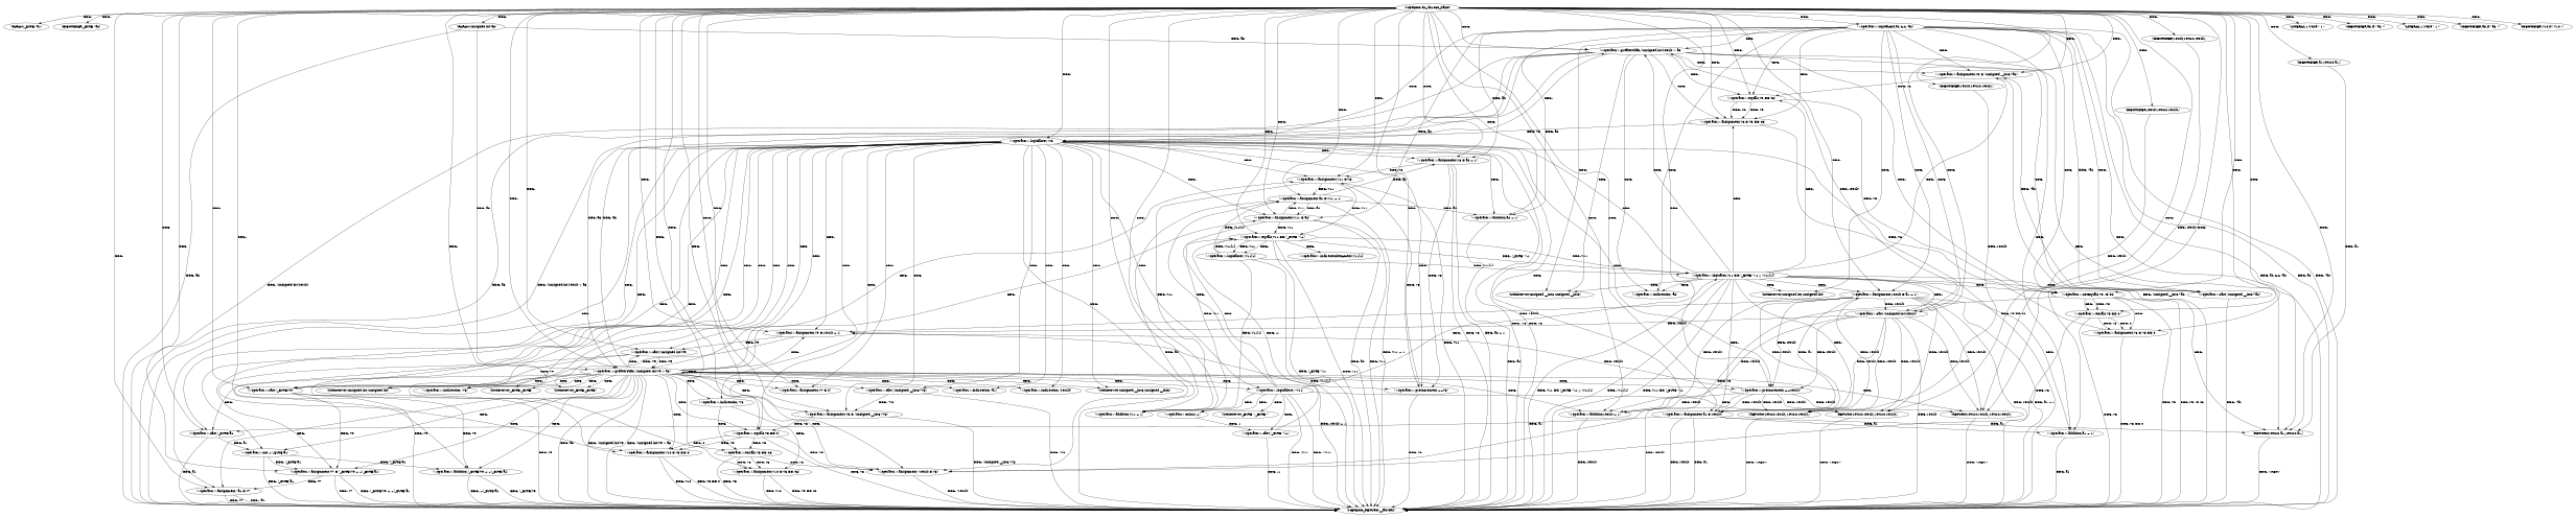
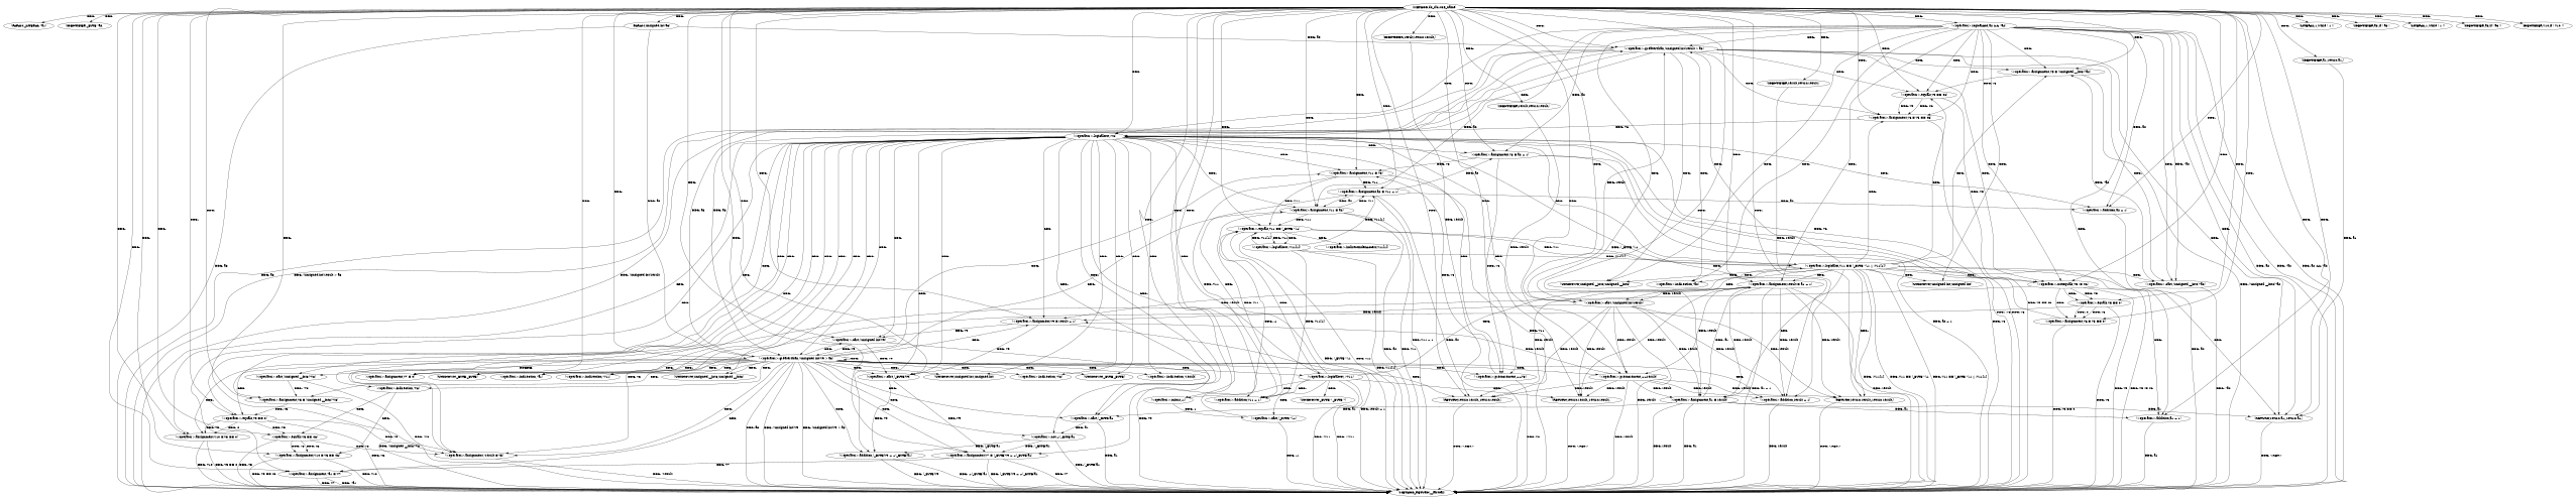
  digraph {
    n1 [label="(METHOD,do_rfc1035_name)"]
-   n2 [label="(PARAM,_BYTE *a1)"]
+   n2 [label="(PARAM,_LITERAL *a1)"]
    n3 [label="(IDENTIFIER,_BYTE *a2)"]
    n4 [label="(PARAM,unsigned int a3)"]
    n5 [label="(<operator>.logicalAnd,a2 && *a2)"]
    n6 [label="(LITERAL,1,while ( 1 ))"]
    n7 [label="(<operator>.assignment,result = a1 + 1)"]
    n8 [label="(<operator>.addition,a1 + 1)"]
    n9 [label="(IDENTIFIER,a3,if ( a3 ))"]
    n10 [label="(<operator>.greaterThan,(unsigned int)result > a3)"]
    n11 [label="(<operator>.cast,(unsigned int)result)"]
    n12 [label="(<operator>.assignment,v5 = (unsigned __int8)*a2)"]
    n13 [label="(<operator>.assignment,v6 = v5 == 46)"]
    n14 [label="(<operator>.equals,v5 == 46)"]
    n15 [label="(<operator>.notEquals,v5 != 46)"]
    n16 [label="(<operator>.assignment,v6 = v5 == 0)"]
    n17 [label="(<operator>.equals,v5 == 0)"]
    n18 [label="(<operator>.logicalNot,!v6)"]
    n19 [label="(<operator>.assignment,v8 = a2 + 1)"]
    n20 [label="(<operator>.addition,a2 + 1)"]
    n21 [label="(LITERAL,1,while ( 1 ))"]
    n22 [label="(<operator>.assignment,v9 = result + 1)"]
    n23 [label="(<operator>.addition,result + 1)"]
    n24 [label="(IDENTIFIER,a3,if ( a3 ))"]
    n25 [label="(<operator>.greaterThan,(unsigned int)v9 > a3)"]
    n26 [label="(<operator>.cast,(unsigned int)v9)"]
    n27 [label="(RETURN,return result;,return result;)"]
    n28 [label="(IDENTIFIER,result,return result;)"]
    n29 [label="(<operator>.assignment,*result = v5)"]
    n30 [label="(<operator>.assignment,v5 = (unsigned __int8)*v8)"]
    n31 [label="(<operator>.assignment,v11 = v8)"]
    n32 [label="(<operator>.assignment,v10 = v5 == 0)"]
    n33 [label="(<operator>.equals,v5 == 0)"]
    n34 [label="(<operator>.assignment,v10 = v5 == 46)"]
    n35 [label="(<operator>.equals,v5 == 46)"]
    n36 [label="(<operator>.preIncrement,++v8)"]
    n37 [label="(<operator>.assignment,v7 = (_BYTE)v9 + ~(_BYTE)a1)"]
    n38 [label="(<operator>.cast,(_BYTE)v9)"]
    n39 [label="(<operator>.cast,(_BYTE)a1)"]
    n40 [label="(<operator>.preIncrement,++result)"]
    n41 [label="(IDENTIFIER,v10,if ( v10 ))"]
    n42 [label="(<operator>.assignment,v7 = 0)"]
    n43 [label="(<operator>.assignment,v11 = a2)"]
    n44 [label="(<operator>.assignment,*a1 = v7)"]
    n45 [label="(IDENTIFIER,result,return result;)"]
    n46 [label="(<operator>.assignment,a2 = v11 + 1)"]
    n47 [label="(<operator>.addition,v11 + 1)"]
    n48 [label="(<operator>.equals,v11 == (_BYTE *)-1)"]
    n49 [label="(<operator>.minus,-1)"]
    n50 [label="(IDENTIFIER,result,return result;)"]
    n51 [label="(<operator>.assignment,a1 = result)"]
    n52 [label="(RETURN,return a1;,return a1;)"]
    n53 [label="(IDENTIFIER,a1,return a1;)"]
    n54 [label="(METHOD_RETURN,__fastcall)"]
    n55 [label="(<operator>.cast,(unsigned __int8)*a2)"]
    n56 [label="(UNKNOWN,unsigned int,unsigned int)"]
    n57 [label="(UNKNOWN,unsigned __int8,unsigned __int8)"]
    n58 [label="(<operator>.indirection,*a2)"]
    n59 [label="(RETURN,return result;,return result;)"]
    n60 [label="(RETURN,return result;,return result;)"]
    n61 [label="(<operator>.cast,(unsigned __int8)*v8)"]
    n62 [label="(<operator>.addition,(_BYTE)v9 + ~(_BYTE)a1)"]
    n63 [label="(<operator>.not,~(_BYTE)a1)"]
    n64 [label="(<operator>.logicalNot,!*v11)"]
    n65 [label="(UNKNOWN,unsigned int,unsigned int)"]
    n66 [label="(<operator>.indirection,*result)"]
    n67 [label="(UNKNOWN,unsigned __int8,unsigned __int8)"]
    n68 [label="(<operator>.indirection,*v8)"]
    n69 [label="(<operator>.indirection,*v8)"]
    n70 [label="(UNKNOWN,_BYTE,_BYTE)"]
    n71 [label="(UNKNOWN,_BYTE,_BYTE)"]
    n72 [label="(<operator>.indirection,*a1)"]
+   n73 [label="(<operator>.indirection,*v11)"]
    n74 [label="(<operator>.logicalOr,v11 == (_BYTE *)-1 || !v11[1])"]
    n75 [label="(<operator>.logicalNot,!v11[1])"]
    n76 [label="(<operator>.indirectIndexAccess,v11[1])"]
    n77 [label="(<operator>.cast,(_BYTE *)-1)"]
    n78 [label="(UNKNOWN,_BYTE *,_BYTE *)"]
    n1 -> n2 [label="DDG: "]
    n1 -> n3 [label="DDG: "]
    n1 -> n4 [label="DDG: "]
    n1 -> n5 [label="DDG: "]
    n1 -> n6 [label="DDG: "]
    n1 -> n7 [label="DDG: "]
    n1 -> n8 [label="DDG: "]
    n1 -> n9 [label="DDG: "]
    n1 -> n10 [label="DDG: "]
    n1 -> n11 [label="DDG: "]
    n1 -> n12 [label="DDG: "]
    n1 -> n13 [label="DDG: "]
    n1 -> n14 [label="DDG: "]
    n1 -> n15 [label="DDG: "]
    n1 -> n16 [label="DDG: "]
    n1 -> n17 [label="DDG: "]
    n1 -> n18 [label="DDG: "]
    n1 -> n19 [label="DDG: "]
    n1 -> n20 [label="DDG: "]
    n1 -> n21 [label="DDG: "]
    n1 -> n22 [label="DDG: "]
    n1 -> n23 [label="DDG: "]
    n1 -> n24 [label="DDG: "]
    n1 -> n25 [label="DDG: "]
    n1 -> n26 [label="DDG: "]
    n1 -> n27 [label="DDG: "]
    n1 -> n28 [label="DDG: "]
    n1 -> n29 [label="DDG: "]
    n1 -> n30 [label="DDG: "]
    n1 -> n31 [label="DDG: "]
    n1 -> n32 [label="DDG: "]
    n1 -> n33 [label="DDG: "]
    n1 -> n34 [label="DDG: "]
    n1 -> n35 [label="DDG: "]
    n1 -> n36 [label="DDG: "]
    n1 -> n37 [label="DDG: "]
    n1 -> n38 [label="DDG: "]
    n1 -> n39 [label="DDG: "]
    n1 -> n40 [label="DDG: "]
    n1 -> n41 [label="DDG: "]
    n1 -> n42 [label="DDG: "]
    n1 -> n43 [label="DDG: "]
    n1 -> n44 [label="DDG: "]
    n1 -> n45 [label="DDG: "]
    n1 -> n46 [label="DDG: "]
    n1 -> n47 [label="DDG: "]
    n1 -> n48 [label="DDG: "]
    n1 -> n49 [label="DDG: "]
    n1 -> n50 [label="DDG: "]
    n1 -> n51 [label="DDG: "]
    n1 -> n52 [label="DDG: "]
    n1 -> n53 [label="DDG: "]
    n4 -> n10 [label="DDG: a3"]
    n4 -> n25 [label="DDG: a3"]
    n4 -> n54 [label="DDG: a3"]
    n5 -> n7 [label="CDG: "]
    n5 -> n8 [label="CDG: "]
    n5 -> n10 [label="CDG: "]
    n5 -> n11 [label="CDG: "]
    n5 -> n12 [label="CDG: "]
    n5 -> n13 [label="CDG: "]
    n5 -> n14 [label="CDG: "]
    n5 -> n15 [label="CDG: "]
    n5 -> n18 [label="CDG: "]
    n5 -> n19 [label="DDG: a2"]
    n5 -> n20 [label="DDG: a2"]
    n5 -> n43 [label="DDG: a2"]
    n5 -> n52 [label="CDG: "]
    n5 -> n54 [label="DDG: a2"]
    n5 -> n54 [label="DDG: *a2"]
    n5 -> n54 [label="DDG: a2 && *a2"]
    n5 -> n55 [label="DDG: *a2"]
    n5 -> n55 [label="CDG: "]
    n5 -> n56 [label="CDG: "]
    n5 -> n57 [label="CDG: "]
    n5 -> n58 [label="CDG: "]
    n7 -> n11 [label="DDG: result"]
    n7 -> n22 [label="DDG: result"]
    n7 -> n23 [label="DDG: result"]
    n7 -> n27 [label="DDG: result"]
    n7 -> n40 [label="DDG: result"]
    n7 -> n51 [label="DDG: result"]
    n7 -> n54 [label="DDG: a1 + 1"]
    n7 -> n54 [label="DDG: result"]
    n7 -> n59 [label="DDG: result"]
    n7 -> n60 [label="DDG: result"]
    n8 -> n54 [label="DDG: a1"]
    n10 -> n12 [label="CDG: "]
    n10 -> n13 [label="CDG: "]
    n10 -> n14 [label="CDG: "]
    n10 -> n15 [label="CDG: "]
    n10 -> n18 [label="CDG: "]
    n10 -> n25 [label="DDG: a3"]
    n10 -> n52 [label="CDG: "]
    n10 -> n54 [label="DDG: (unsigned int)result > a3"]
    n10 -> n54 [label="DDG: a3"]
    n10 -> n54 [label="DDG: (unsigned int)result"]
    n10 -> n55 [label="CDG: "]
    n10 -> n57 [label="CDG: "]
    n10 -> n58 [label="CDG: "]
    n11 -> n10 [label="DDG: result"]
    n11 -> n22 [label="DDG: result"]
    n11 -> n23 [label="DDG: result"]
    n11 -> n27 [label="DDG: result"]
    n11 -> n40 [label="DDG: result"]
    n11 -> n51 [label="DDG: result"]
    n11 -> n54 [label="DDG: result"]
    n11 -> n59 [label="DDG: result"]
    n11 -> n60 [label="DDG: result"]
    n12 -> n14 [label="DDG: v5"]
    n12 -> n54 [label="DDG: (unsigned __int8)*a2"]
    n13 -> n18 [label="DDG: v6"]
    n13 -> n54 [label="DDG: v5 == 46"]
    n14 -> n13 [label="DDG: v5"]
    n14 -> n13 [label="DDG: 46"]
    n14 -> n15 [label="DDG: v5"]
    n15 -> n16 [label="CDG: "]
    n15 -> n17 [label="DDG: v5"]
    n15 -> n17 [label="CDG: "]
    n15 -> n29 [label="DDG: v5"]
    n15 -> n54 [label="DDG: v5 != 46"]
    n15 -> n54 [label="DDG: v5"]
    n16 -> n18 [label="DDG: v6"]
    n16 -> n54 [label="DDG: v5 == 0"]
    n17 -> n16 [label="DDG: v5"]
    n17 -> n16 [label="DDG: 0"]
    n17 -> n29 [label="DDG: v5"]
    n17 -> n54 [label="DDG: v5"]
    n18 -> n19 [label="CDG: "]
    n18 -> n20 [label="CDG: "]
    n18 -> n22 [label="CDG: "]
    n18 -> n23 [label="CDG: "]
    n18 -> n25 [label="CDG: "]
    n18 -> n26 [label="CDG: "]
    n18 -> n29 [label="CDG: "]
    n18 -> n30 [label="CDG: "]
    n18 -> n31 [label="CDG: "]
    n18 -> n32 [label="CDG: "]
    n18 -> n33 [label="CDG: "]
    n18 -> n36 [label="CDG: "]
    n18 -> n37 [label="CDG: "]
    n18 -> n38 [label="CDG: "]
    n18 -> n39 [label="CDG: "]
    n18 -> n40 [label="CDG: "]
    n18 -> n42 [label="CDG: "]
    n18 -> n43 [label="CDG: "]
    n18 -> n44 [label="CDG: "]
    n18 -> n54 [label="DDG: !v6"]
    n18 -> n54 [label="DDG: v6"]
    n18 -> n61 [label="CDG: "]
    n18 -> n62 [label="CDG: "]
    n18 -> n63 [label="CDG: "]
    n18 -> n64 [label="CDG: "]
    n18 -> n65 [label="CDG: "]
    n18 -> n66 [label="CDG: "]
    n18 -> n67 [label="CDG: "]
    n18 -> n68 [label="CDG: "]
    n18 -> n69 [label="CDG: "]
    n18 -> n70 [label="CDG: "]
    n18 -> n71 [label="CDG: "]
    n18 -> n72 [label="CDG: "]
+   n18 -> n73 [label="CDG: "]
    n19 -> n31 [label="DDG: v8"]
    n19 -> n36 [label="DDG: v8"]
    n19 -> n54 [label="DDG: v8"]
    n19 -> n54 [label="DDG: a2 + 1"]
    n20 -> n54 [label="DDG: a2"]
    n22 -> n26 [label="DDG: v9"]
    n22 -> n38 [label="DDG: v9"]
    n22 -> n54 [label="DDG: result + 1"]
    n23 -> n54 [label="DDG: result"]
    n25 -> n10 [label="DDG: a3"]
    n25 -> n22 [label="CDG: "]
    n25 -> n23 [label="CDG: "]
    n25 -> n25 [label="CDG: "]
    n25 -> n26 [label="CDG: "]
    n25 -> n27 [label="CDG: "]
    n25 -> n29 [label="CDG: "]
    n25 -> n30 [label="CDG: "]
    n25 -> n31 [label="CDG: "]
    n25 -> n32 [label="CDG: "]
    n25 -> n33 [label="CDG: "]
    n25 -> n36 [label="CDG: "]
    n25 -> n37 [label="CDG: "]
    n25 -> n38 [label="CDG: "]
    n25 -> n39 [label="CDG: "]
    n25 -> n40 [label="CDG: "]
    n25 -> n42 [label="CDG: "]
    n25 -> n43 [label="CDG: "]
    n25 -> n44 [label="CDG: "]
    n25 -> n54 [label="DDG: a3"]
    n25 -> n54 [label="DDG: (unsigned int)v9"]
    n25 -> n54 [label="DDG: (unsigned int)v9 > a3"]
    n25 -> n61 [label="CDG: "]
    n25 -> n62 [label="CDG: "]
    n25 -> n63 [label="CDG: "]
    n25 -> n64 [label="CDG: "]
    n25 -> n65 [label="CDG: "]
    n25 -> n66 [label="CDG: "]
    n25 -> n67 [label="CDG: "]
    n25 -> n68 [label="CDG: "]
    n25 -> n69 [label="CDG: "]
    n25 -> n70 [label="CDG: "]
    n25 -> n71 [label="CDG: "]
    n25 -> n72 [label="CDG: "]
+   n25 -> n73 [label="CDG: "]
    n26 -> n25 [label="DDG: v9"]
    n26 -> n38 [label="DDG: v9"]
    n26 -> n54 [label="DDG: v9"]
    n27 -> n54 [label="DDG: <RET>"]
    n28 -> n27 [label="DDG: result"]
    n29 -> n54 [label="DDG: *result"]
    n30 -> n33 [label="DDG: v5"]
    n30 -> n54 [label="DDG: (unsigned __int8)*v8"]
    n31 -> n46 [label="DDG: v11"]
    n31 -> n47 [label="DDG: v11"]
    n31 -> n48 [label="DDG: v11"]
    n31 -> n54 [label="DDG: v11"]
    n32 -> n54 [label="DDG: v5 == 0"]
    n32 -> n54 [label="DDG: v10"]
    n33 -> n29 [label="DDG: v5"]
    n33 -> n32 [label="DDG: v5"]
    n33 -> n32 [label="DDG: 0"]
    n33 -> n35 [label="DDG: v5"]
    n33 -> n54 [label="DDG: v5"]
    n34 -> n54 [label="DDG: v5 == 46"]
    n34 -> n54 [label="DDG: v10"]
    n35 -> n29 [label="DDG: v5"]
    n35 -> n34 [label="DDG: v5"]
    n35 -> n34 [label="DDG: 46"]
    n35 -> n54 [label="DDG: v5"]
    n36 -> n31 [label="DDG: v8"]
    n36 -> n54 [label="DDG: v8"]
    n37 -> n44 [label="DDG: v7"]
    n37 -> n54 [label="DDG: v7"]
    n37 -> n54 [label="DDG: (_BYTE)v9 + ~(_BYTE)a1"]
    n38 -> n37 [label="DDG: v9"]
-   n38 -> n54 [label="DDG: v9"]
    n38 -> n62 [label="DDG: v9"]
    n39 -> n54 [label="DDG: a1"]
    n39 -> n63 [label="DDG: a1"]
    n40 -> n22 [label="DDG: result"]
    n40 -> n23 [label="DDG: result"]
    n40 -> n27 [label="DDG: result"]
    n40 -> n51 [label="DDG: result"]
    n40 -> n54 [label="DDG: result"]
    n40 -> n59 [label="DDG: result"]
    n40 -> n60 [label="DDG: result"]
    n43 -> n46 [label="DDG: v11"]
    n43 -> n47 [label="DDG: v11"]
    n43 -> n48 [label="DDG: v11"]
    n43 -> n54 [label="DDG: a2"]
    n43 -> n54 [label="DDG: v11"]
    n44 -> n54 [label="DDG: v7"]
    n44 -> n54 [label="DDG: *a1"]
    n45 -> n59 [label="DDG: result"]
    n46 -> n19 [label="DDG: a2"]
    n46 -> n20 [label="DDG: a2"]
    n46 -> n43 [label="DDG: a2"]
    n46 -> n54 [label="DDG: v11 + 1"]
    n46 -> n54 [label="DDG: a2"]
    n48 -> n54 [label="DDG: (_BYTE *)-1"]
    n48 -> n54 [label="DDG: v11"]
    n48 -> n74 [label="DDG: v11"]
    n48 -> n74 [label="DDG: (_BYTE *)-1"]
    n48 -> n75 [label="DDG: v11"]
    n48 -> n75 [label="CDG: "]
    n48 -> n76 [label="CDG: "]
    n49 -> n77 [label="DDG: 1"]
    n50 -> n60 [label="DDG: result"]
    n51 -> n7 [label="DDG: a1"]
    n51 -> n8 [label="DDG: a1"]
    n51 -> n39 [label="DDG: a1"]
    n51 -> n52 [label="DDG: a1"]
    n51 -> n54 [label="DDG: a1"]
    n51 -> n54 [label="DDG: result"]
    n52 -> n54 [label="DDG: <RET>"]
    n53 -> n52 [label="DDG: a1"]
    n55 -> n12 [label="DDG: *a2"]
    n55 -> n54 [label="DDG: *a2"]
    n59 -> n54 [label="DDG: <RET>"]
    n60 -> n54 [label="DDG: <RET>"]
    n61 -> n30 [label="DDG: *v8"]
    n61 -> n54 [label="DDG: *v8"]
    n62 -> n54 [label="DDG: (_BYTE)v9"]
    n62 -> n54 [label="DDG: ~(_BYTE)a1"]
    n63 -> n37 [label="DDG: (_BYTE)a1"]
    n63 -> n54 [label="DDG: (_BYTE)a1"]
    n63 -> n62 [label="DDG: (_BYTE)a1"]
    n64 -> n46 [label="CDG: "]
    n64 -> n47 [label="CDG: "]
    n64 -> n48 [label="CDG: "]
    n64 -> n49 [label="CDG: "]
    n64 -> n54 [label="DDG: *v11"]
    n64 -> n54 [label="DDG: !*v11"]
    n64 -> n59 [label="CDG: "]
    n64 -> n74 [label="CDG: "]
    n64 -> n77 [label="CDG: "]
    n64 -> n78 [label="CDG: "]
    n69 -> n34 [label="CDG: "]
    n69 -> n35 [label="CDG: "]
    n74 -> n7 [label="CDG: "]
    n74 -> n8 [label="CDG: "]
    n74 -> n10 [label="CDG: "]
    n74 -> n11 [label="CDG: "]
    n74 -> n12 [label="CDG: "]
    n74 -> n13 [label="CDG: "]
    n74 -> n14 [label="CDG: "]
    n74 -> n15 [label="CDG: "]
    n74 -> n18 [label="CDG: "]
    n74 -> n51 [label="CDG: "]
    n74 -> n52 [label="CDG: "]
    n74 -> n54 [label="DDG: v11 == (_BYTE *)-1 || !v11[1]"]
    n74 -> n54 [label="DDG: !v11[1]"]
    n74 -> n54 [label="DDG: v11 == (_BYTE *)-1"]
    n74 -> n55 [label="CDG: "]
    n74 -> n56 [label="CDG: "]
    n74 -> n57 [label="CDG: "]
    n74 -> n58 [label="CDG: "]
    n74 -> n60 [label="CDG: "]
    n75 -> n46 [label="DDG: v11[1]"]
    n75 -> n47 [label="DDG: v11[1]"]
    n75 -> n48 [label="DDG: v11[1]"]
    n75 -> n54 [label="DDG: v11[1]"]
    n75 -> n74 [label="DDG: v11[1]"]
    n77 -> n48 [label="DDG: -1"]
    n77 -> n54 [label="DDG: -1"]
  }
